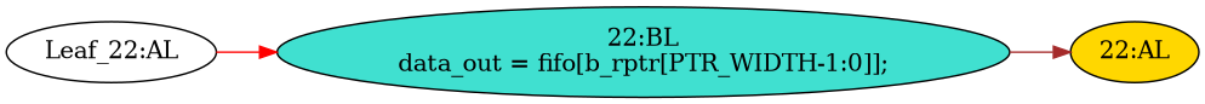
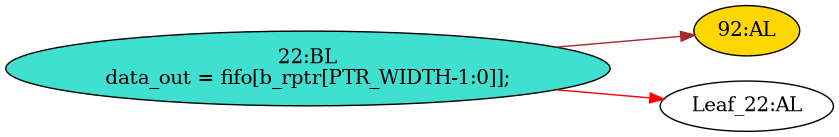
  strict digraph {
    rankdir=LR
    node [style=filled]
    edge [cond="[]" lineno=None]
-   n1 [ast="<pyverilog.vparser.ast.Always object at 0x7f30c7470810>" clk_sens=False fillcolor=gold label="22:AL" sens="['rclk']" statements="[]" typ=Always use_var="['b_rptr', 'fifo']"]
+   n1 [ast="<pyverilog.vparser.ast.Always object at 0x7f30c7470810>" clk_sens=False fillcolor=gold label="92:AL" sens="['rclk']" statements="[]" typ=Always use_var="['b_rptr', 'fifo']"]
    n2 [ast="<pyverilog.vparser.ast.Block object at 0x7f30c7470d10>" fillcolor=turquoise label="22:BL\ndata_out = fifo[b_rptr[PTR_WIDTH-1:0]];" statements="[<pyverilog.vparser.ast.BlockingSubstitution object at 0x7f30c7470bd0>]" typ=Block]
    n3 [def_var="['data_out']" label="Leaf_22:AL" style=""]
    n2 -> n1 [color=brown]
-   n3 -> n2 [color=red]
+   n2 -> n3 [color=red]
  }
